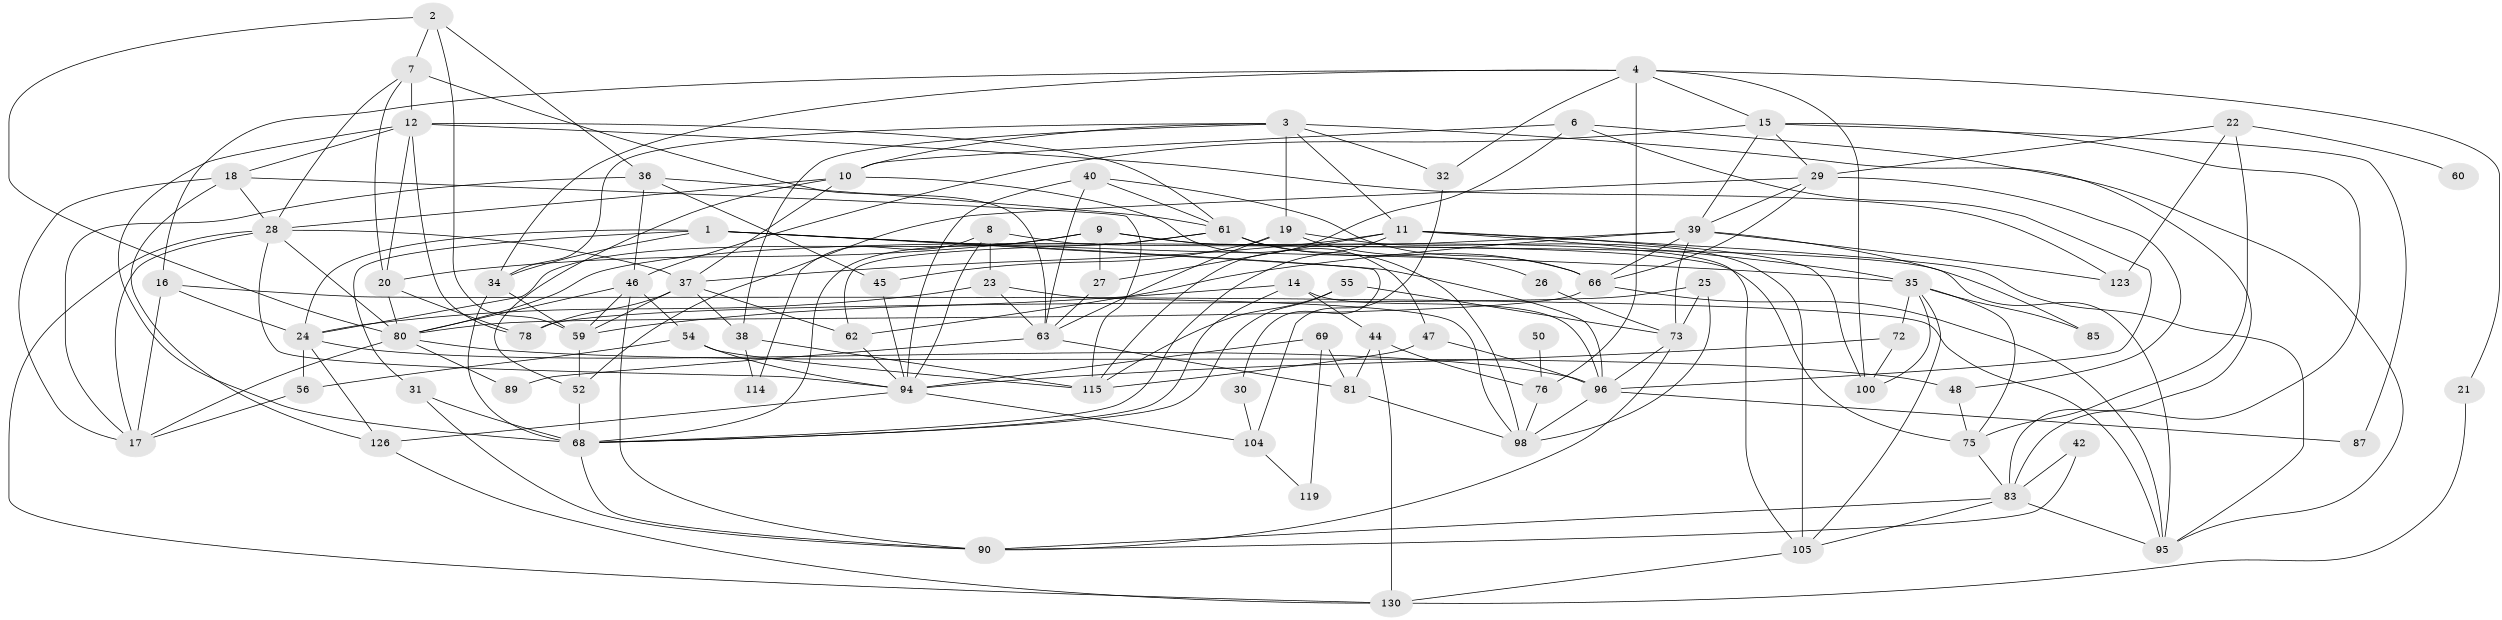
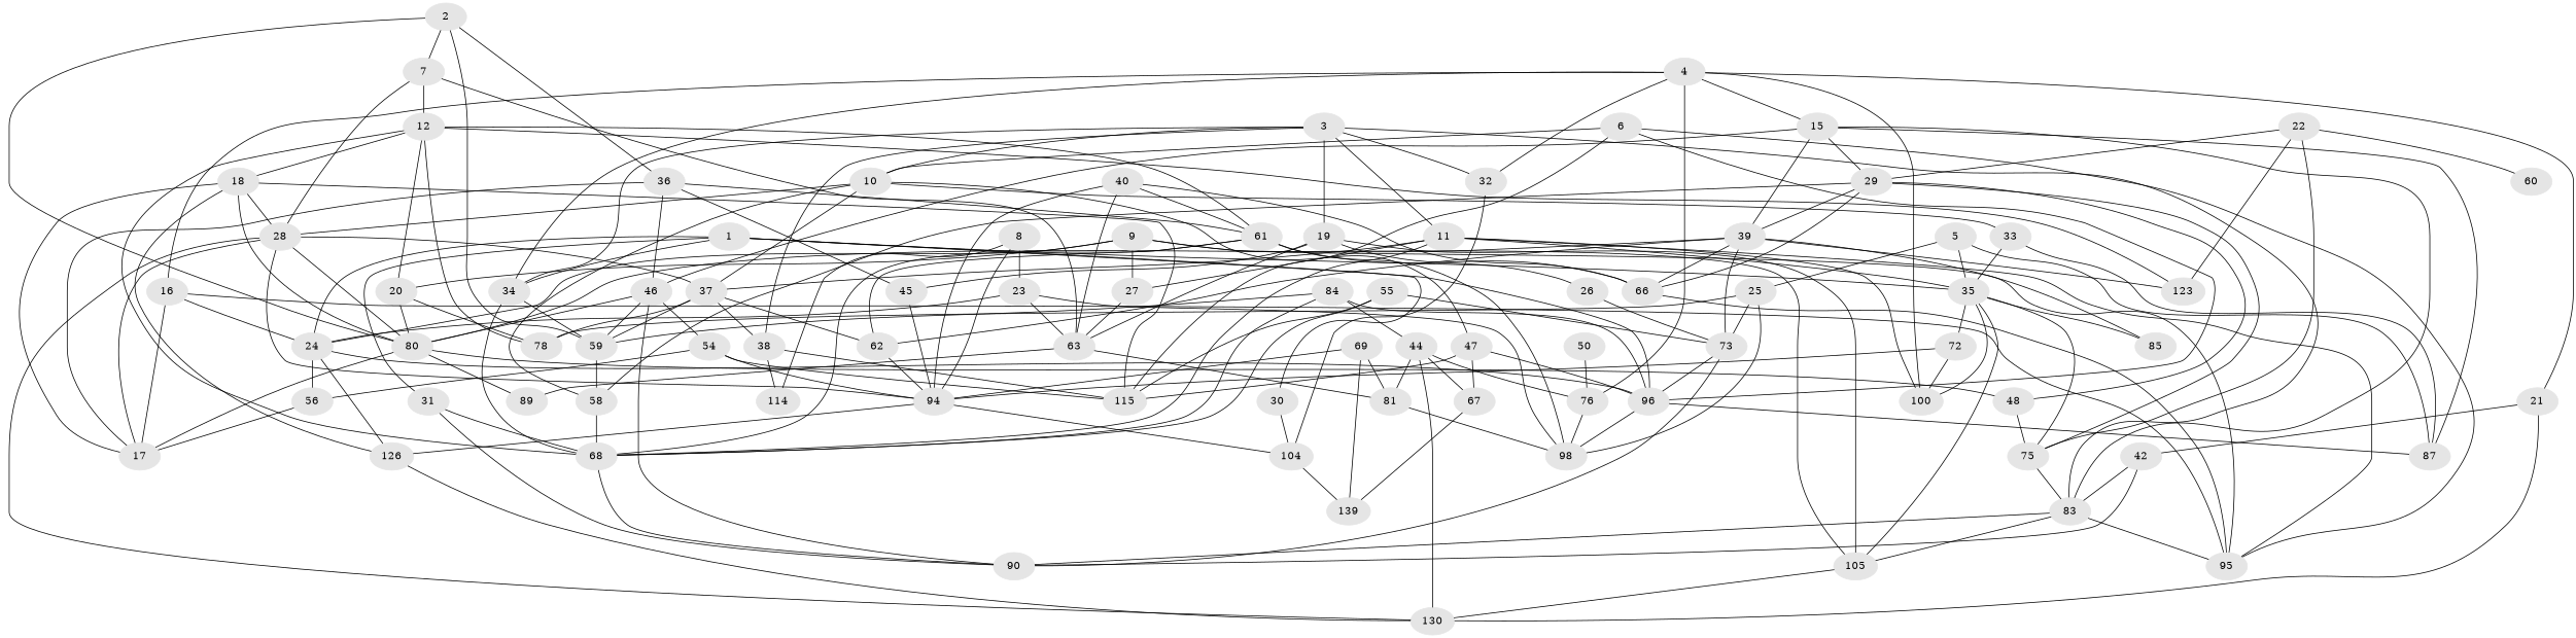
  graph {
    node [color=gray90 style=filled]
    1 [super="+41"]
    24 [super="+72"]
    30
    31
    34
    35 [super="+65"]
    n7 [label=96 super="+102"]
    126
    56
    104 [super="+107"]
    68 [super="+129"]
    90 [super="+118"]
    n13 [label=59 super="+79"]
    75 [super="+109"]
    100 [super="+103"]
    85
    105 [super="+127"]
    n18 [label=72]
    87
    98 [super="+113"]
    7 [super="+121"]
    12 [super="+131"]
    20 [super="+43"]
    28 [super="+106"]
    63 [super="+112"]
    2
    36
    80 [super="+101"]
    61 [super="+82"]
    46 [super="+96"]
    n31 [label=17]
    45
-   58 [label=52]
+   58
    48
    89
    3 [super="+84"]
    10 [super="+59"]
    11 [super="+64"]
    19 [super="+122"]
    32
    38
    83 [super="+92"]
+   33 [super="+125"]
    37 [super="+52"]
    47
    95 [super="+117"]
    27
    26
    115 [super="+128"]
    114
    4 [super="+17"]
    15 [super="+116"]
    16
    21
    76
    29 [super="+108"]
    39 [super="+93"]
    42
    130
+   5 [super="+70"]
    25 [super="+57"]
    73 [super="+77"]
    78 [super="+91"]
    6
    18 [super="+110"]
    123
    94 [super="+99"]
    81
    8
    23
    9 [super="+13"]
    62
+   67
    66
-   14 [super="+120"]
+   14 [super="+120" label=84]
    44 [super="+49"]
    54 [super="+88"]
-   119
+   119 [label=139]
    50
    22 [super="+124"]
    60
    40
    55
    69
    1 -- 24
    1 -- 30
    1 -- 31
    1 -- 34
    1 -- 35
    1 -- n7
    24 -- n7
    24 -- 126
    24 -- 56
    30 -- 104
    31 -- 68
    31 -- 90
    34 -- 68
    34 -- n13
    35 -- 75
    35 -- 100
    35 -- 85
    35 -- 105
    35 -- n18
    n7 -- 87
    n7 -- 98
    126 -- 130
    56 -- n31
    104 -- 119
    68 -- 90
    n13 -- 58
    75 -- 83
    105 -- 130
    n18 -- 100
    n18 -- 94
    7 -- 12
-   7 -- 20
    7 -- 28
    7 -- 63
    12 -- 68
    12 -- 20
    12 -- 61
    12 -- 78
    12 -- 18
    12 -- 123
    20 -- 80
    20 -- 78
    28 -- 80
    28 -- n31
    28 -- 37
    28 -- 130
    28 -- 94
    63 -- 89
    63 -- 81
    2 -- n13
    2 -- 7
    2 -- 36
    2 -- 80
    36 -- 61
    36 -- 46
    36 -- n31
    36 -- 45
    80 -- n31
    80 -- 48
    80 -- 89
    61 -- 68
    61 -- 98
    61 -- 62
    61 -- 66
    46 -- 90
    46 -- n13
    46 -- 80
    46 -- 54
    45 -- 94
    58 -- 68
    48 -- 75
    3 -- 34
    3 -- 10
    3 -- 11
    3 -- 19
    3 -- 32
    3 -- 38
    3 -- 83
    10 -- 28
    10 -- 58
+   10 -- 33
    10 -- 37
    10 -- 47
    11 -- 35
    11 -- 68
    11 -- 100
    11 -- 37
    11 -- 95
    11 -- 27
    19 -- 105
    19 -- 63
    19 -- 45
    19 -- 26
    32 -- 104
    38 -- 115
    38 -- 114
    83 -- 90
    83 -- 105
    83 -- 95
+   33 -- 35
+   33 -- 87
    37 -- n13
    37 -- 38
    37 -- 78
    37 -- 62
    47 -- n7
    47 -- 115
+   47 -- 67
    27 -- 63
    26 -- 73
    4 -- 34
    4 -- 100
    4 -- 32
    4 -- 15
    4 -- 16
    4 -- 21
    4 -- 76
    15 -- 87
    15 -- 46
    15 -- 83
    15 -- 29
    15 -- 39
    16 -- 24
    16 -- n31
    16 -- 95
+   21 -- 42
    21 -- 130
    76 -- 98
    29 -- 58
    29 -- 48
    29 -- 39
    29 -- 66
    39 -- 85
    39 -- 80
    39 -- 73
    39 -- 123
    39 -- 62
    39 -- 66
    42 -- 90
    42 -- 83
+   5 -- 35 [weight=2]
+   5 -- 87
+   5 -- 25
    25 -- 98
    25 -- 73
    25 -- 78
    73 -- n7
    73 -- 90
    6 -- n7
    6 -- 10
    6 -- 95
    6 -- 115
    18 -- 126
    18 -- 28
-   66 -- 80
+   18 -- 80
    18 -- n31
    18 -- 115
    94 -- 126
    94 -- 104
    81 -- 98
-   8 -- 75
+   29 -- 75
    8 -- 114
    8 -- 94
    8 -- 23
    23 -- 24
    23 -- 98
    23 -- 63
    9 -- 24
    9 -- 105
    9 -- 20
    9 -- 95
    9 -- 27
    62 -- 94
+   67 -- 119
    66 -- 95
    14 -- n7
    14 -- 68
    14 -- n13
    14 -- 44
    44 -- 76
    44 -- 130
    44 -- 81
+   44 -- 67
    54 -- 56
    54 -- 115
    54 -- 94
    50 -- 76
    22 -- 75
    22 -- 29
    22 -- 123
    22 -- 60
    40 -- 63
    40 -- 61
    40 -- 94
    40 -- 66
    55 -- 68
    55 -- 115
    55 -- 73
    69 -- 94
    69 -- 81
    69 -- 119
  }
